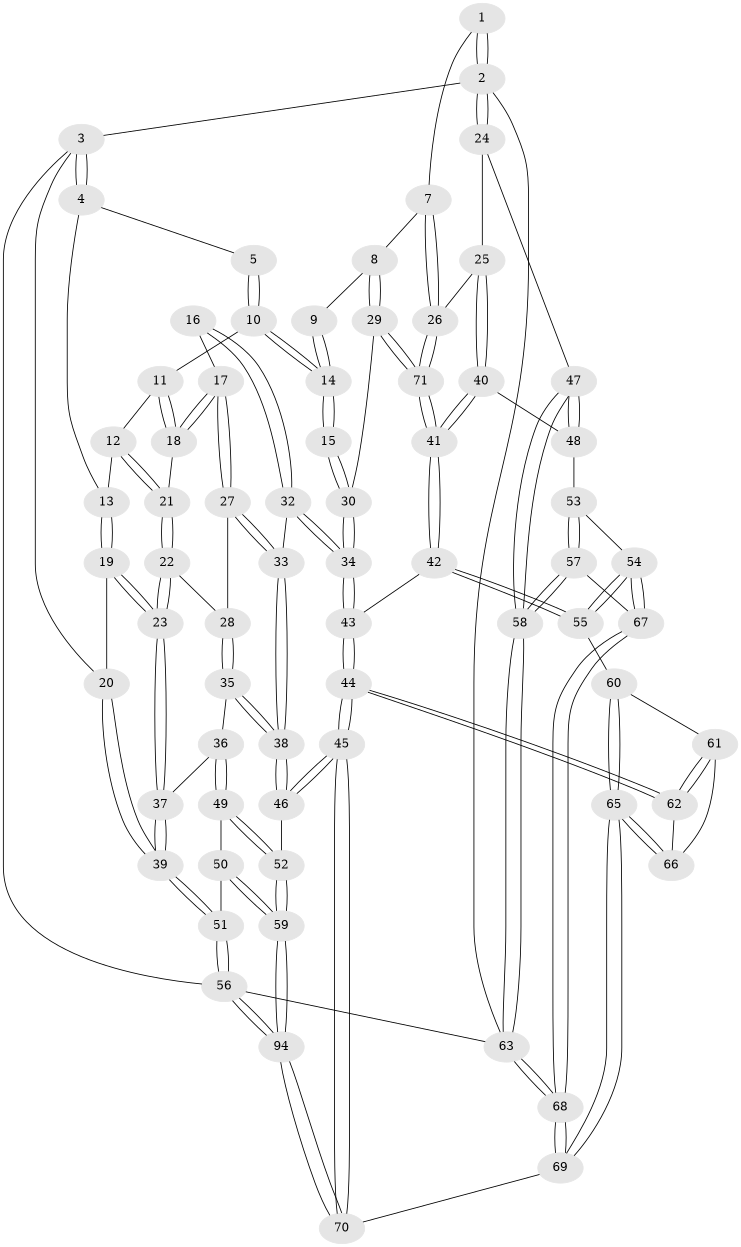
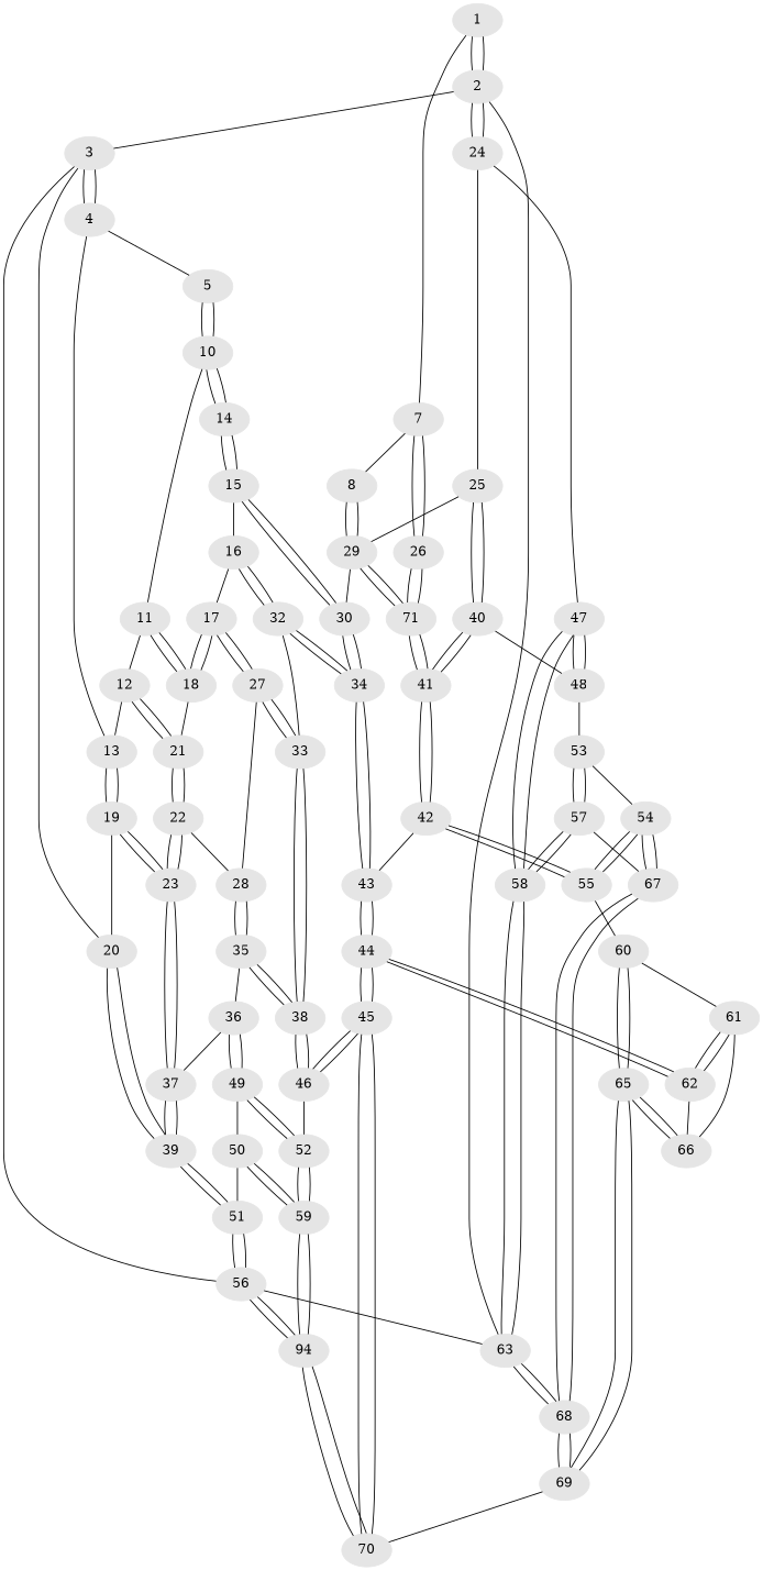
  graph {
    node [color=gray90 style=filled]
    1
    2
    7
    3
    24
    63
    8
    26
    4
    20
    56
    25
    47
    68
    5
    13
    39
    n18 [label=94]
    10
    19
    14
    11
-   9
    29
    n25 [label=71]
    30
    15
    12
    18
    21
    22
    23
    16
    17
    32
    34
    27
    33
    28
    37
    51
    35
    40
    48
    58
    41
    38
    36
    43
    42
    46
    44
    49
    52
    50
    53
    55
    60
    45
    62
    70
    66
    59
    54
    57
    67
    61
    65
    69
    1 -- 2
    1 -- 2
    1 -- 7
    2 -- 3
    2 -- 24
    2 -- 24
    2 -- 63
    7 -- 8
    7 -- 26
    7 -- 26
    3 -- 4
    3 -- 4
    3 -- 20
    3 -- 56
    24 -- 25
    24 -- 47
    63 -- 68
    63 -- 68
-   8 -- 9
    8 -- 29
    8 -- 29
    26 -- n25
    26 -- n25
    4 -- 5
    4 -- 13
    20 -- 39
    20 -- 39
    56 -- 63
    56 -- n18
    56 -- n18
-   25 -- 26
+   25 -- 29
    25 -- 40
    25 -- 40
    47 -- 48
    47 -- 48
    47 -- 58
    47 -- 58
    68 -- 69
    68 -- 69
    5 -- 10
    5 -- 10
    13 -- 19
    13 -- 19
    39 -- 51
    39 -- 51
    n18 -- 70
    n18 -- 70
    10 -- 14
    10 -- 14
    10 -- 11
    19 -- 20
    19 -- 23
    19 -- 23
    14 -- 15
    14 -- 15
    11 -- 12
    11 -- 18
    11 -- 18
-   9 -- 14
-   9 -- 14
    29 -- n25
    29 -- n25
    29 -- 30
    n25 -- 41
    n25 -- 41
    30 -- 34
    30 -- 34
    15 -- 30
    15 -- 30
+   15 -- 16
    12 -- 13
    12 -- 21
    12 -- 21
    18 -- 21
    21 -- 22
    21 -- 22
    22 -- 23
    22 -- 23
    22 -- 28
    23 -- 37
    23 -- 37
    16 -- 17
    16 -- 32
    16 -- 32
    17 -- 18
    17 -- 18
    17 -- 27
    17 -- 27
    32 -- 34
    32 -- 34
    32 -- 33
    34 -- 43
    34 -- 43
    27 -- 33
    27 -- 33
    27 -- 28
    33 -- 38
    33 -- 38
    28 -- 35
    28 -- 35
    37 -- 39
    37 -- 39
    51 -- 56
    51 -- 56
    35 -- 38
    35 -- 38
    35 -- 36
    40 -- 48
    40 -- 41
    40 -- 41
    48 -- 53
    58 -- 63
    58 -- 63
    41 -- 42
    41 -- 42
    38 -- 46
    38 -- 46
    36 -- 37
    36 -- 49
    36 -- 49
    43 -- 44
    43 -- 44
    42 -- 43
    42 -- 55
    42 -- 55
    46 -- 52
    44 -- 45
    44 -- 45
    44 -- 62
    44 -- 62
    49 -- 52
    49 -- 52
    49 -- 50
    52 -- 59
    52 -- 59
    50 -- 51
    50 -- 59
    50 -- 59
    53 -- 54
    53 -- 57
    53 -- 57
    55 -- 60
    60 -- 61
    60 -- 65
    60 -- 65
    45 -- 46
    45 -- 46
    45 -- 70
    45 -- 70
    62 -- 66
    59 -- n18
    59 -- n18
    54 -- 55
    54 -- 55
    54 -- 67
    54 -- 67
    57 -- 58
    57 -- 58
    57 -- 67
    67 -- 68
    67 -- 68
    61 -- 62
    61 -- 62
    61 -- 66
    65 -- 66
    65 -- 66
    65 -- 69
    65 -- 69
    69 -- 70
  }
